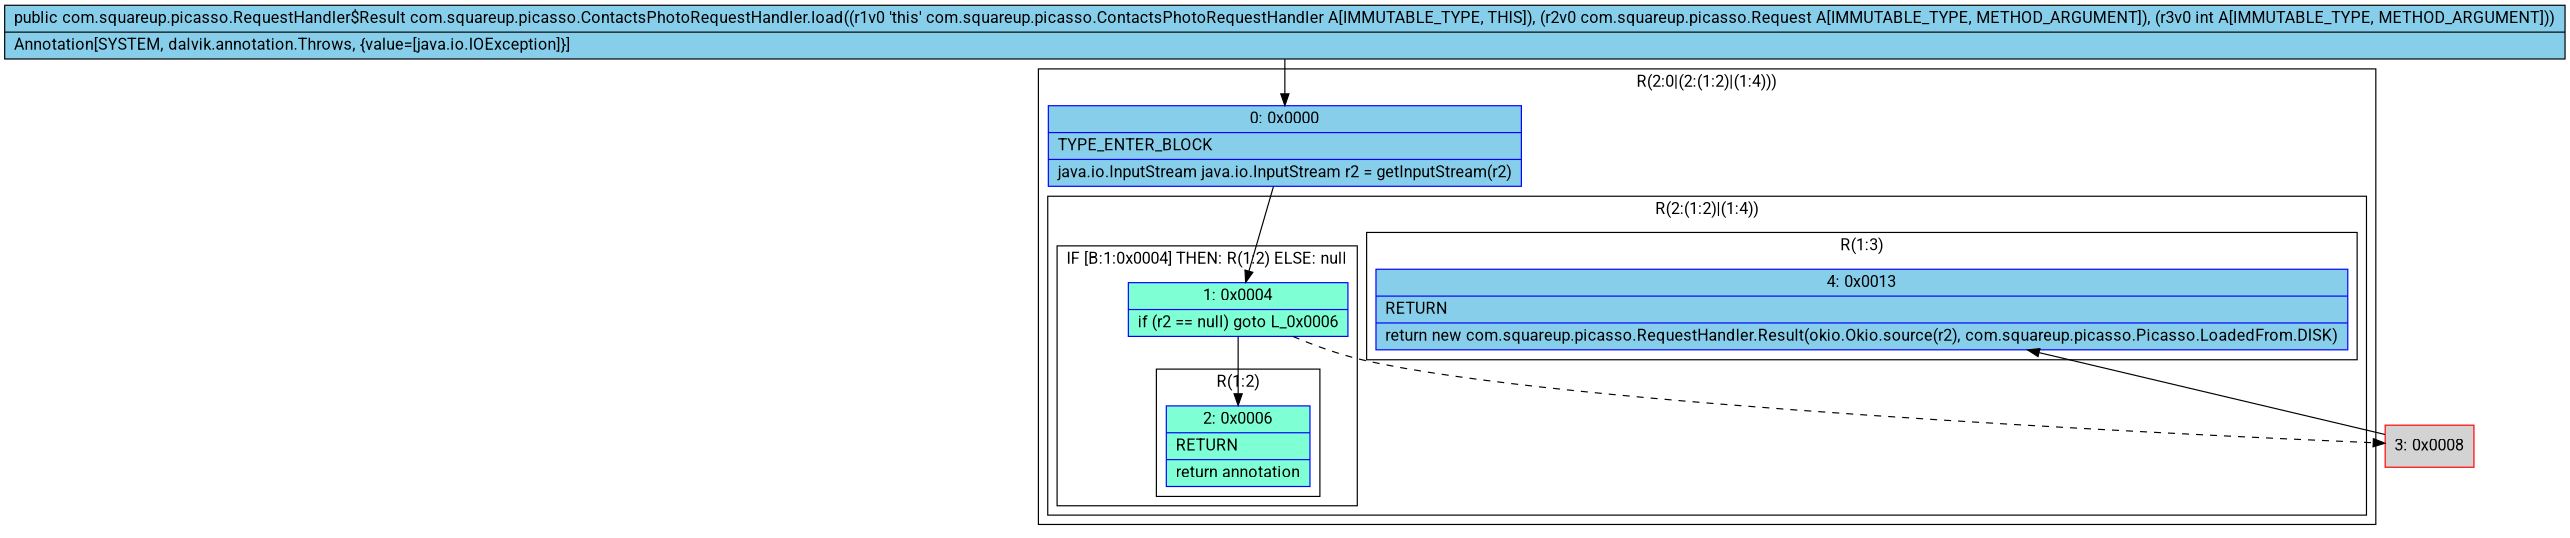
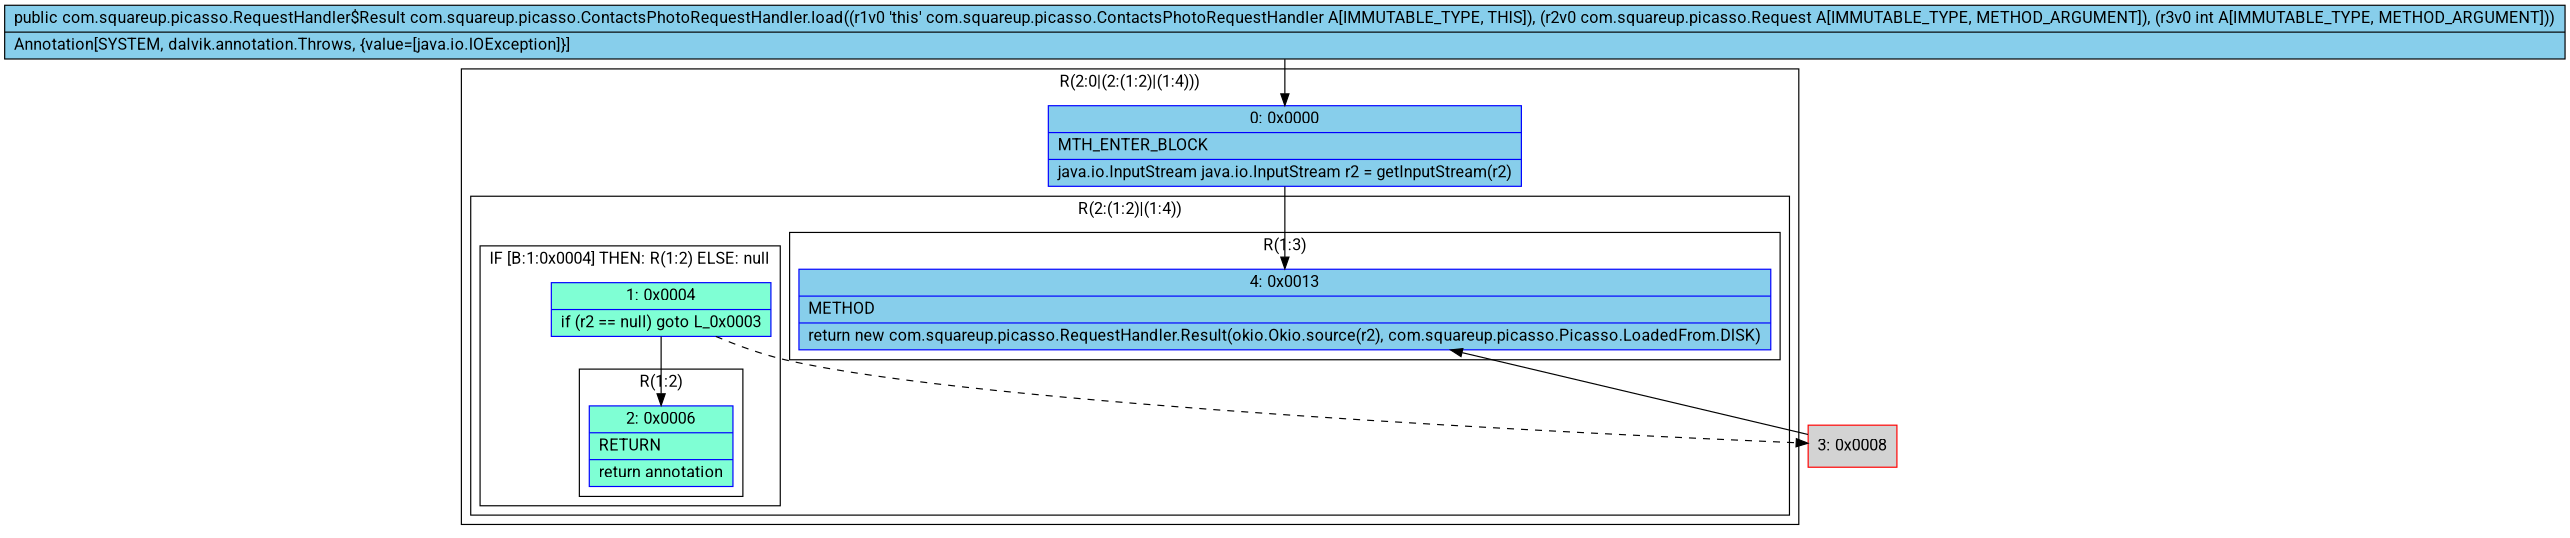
  digraph {
    fontname=Roboto
    node [color=blue fillcolor=skyblue fontname=Roboto shape=record style=filled]
    edge [fontname=Roboto]
    n1 [fillcolor=aquamarine label="{2\:\ 0x0006|RETURN\l|return annotation\l}"]
-   n2 [fillcolor=aquamarine label="{1\:\ 0x0004|if (r2 == null) goto L_0x0006\l}"]
-   n3 [label="{4\:\ 0x0013|RETURN\l|return new com.squareup.picasso.RequestHandler.Result(okio.Okio.source(r2), com.squareup.picasso.Picasso.LoadedFrom.DISK)\l}"]
-   n4 [label="{0\:\ 0x0000|TYPE_ENTER_BLOCK\l|java.io.InputStream java.io.InputStream r2 = getInputStream(r2)\l}"]
+   n2 [fillcolor=aquamarine label="{1\:\ 0x0004|if (r2 == null) goto L_0x0003\l}"]
+   n3 [label="{4\:\ 0x0013|METHOD\l|return new com.squareup.picasso.RequestHandler.Result(okio.Okio.source(r2), com.squareup.picasso.Picasso.LoadedFrom.DISK)\l}"]
+   n4 [label="{0\:\ 0x0000|MTH_ENTER_BLOCK\l|java.io.InputStream java.io.InputStream r2 = getInputStream(r2)\l}"]
    n5 [color=red fillcolor=lightgrey label="{3\:\ 0x0008}"]
    n6 [label="{public com.squareup.picasso.RequestHandler$Result com.squareup.picasso.ContactsPhotoRequestHandler.load((r1v0 'this' com.squareup.picasso.ContactsPhotoRequestHandler A[IMMUTABLE_TYPE, THIS]), (r2v0 com.squareup.picasso.Request A[IMMUTABLE_TYPE, METHOD_ARGUMENT]), (r3v0 int A[IMMUTABLE_TYPE, METHOD_ARGUMENT]))  | Annotation[SYSTEM, dalvik.annotation.Throws, \{value=[java.io.IOException]\}]\l}" color=""]
    subgraph cluster_1 {
      label="R(2:0|(2:(1:2)|(1:4)))"
      n4
      subgraph cluster_2 {
        label="R(2:(1:2)|(1:4))"
        subgraph cluster_3 {
          label="IF [B:1:0x0004] THEN: R(1:2) ELSE: null"
          n2
          subgraph cluster_4 {
            label="R(1:2)"
            n1
          }
        }
        subgraph cluster_5 {
          label="R(1:3)"
          n3
        }
      }
    }
    n2 -> n1
    n2 -> n5 [style=dashed]
-   n4 -> n2
+   n4 -> n3
    n5 -> n3
    n6 -> n4
  }
